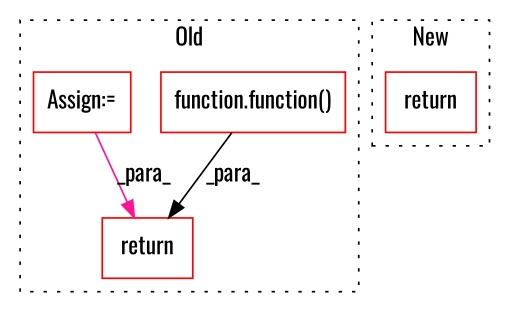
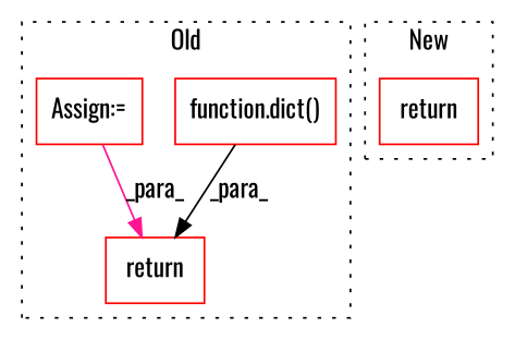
  digraph {
    fontname=Oswald
    node [a=93 l=7 shape=box color=red fontname=Oswald]
    edge [fontname=Oswald]
-   n1 [a=75 l=6 label="function.function()" s=8847]
+   n1 [a=75 l=6 label="function.dict()" s=8847]
    n2 [label=return s=9215]
    n3 [a=68 l=3 label="Assign:=" s=9110]
    n4 [label=return s=9991]
    subgraph cluster_1 {
      label=Old
      style=dotted
      n1
      n2
      n3
    }
    subgraph cluster_2 {
      label=New
      style=dotted
      n4
    }
    n1 -> n2 [label=_para_ color=black]
    n3 -> n2 [label=_para_ color=deeppink]
  }
